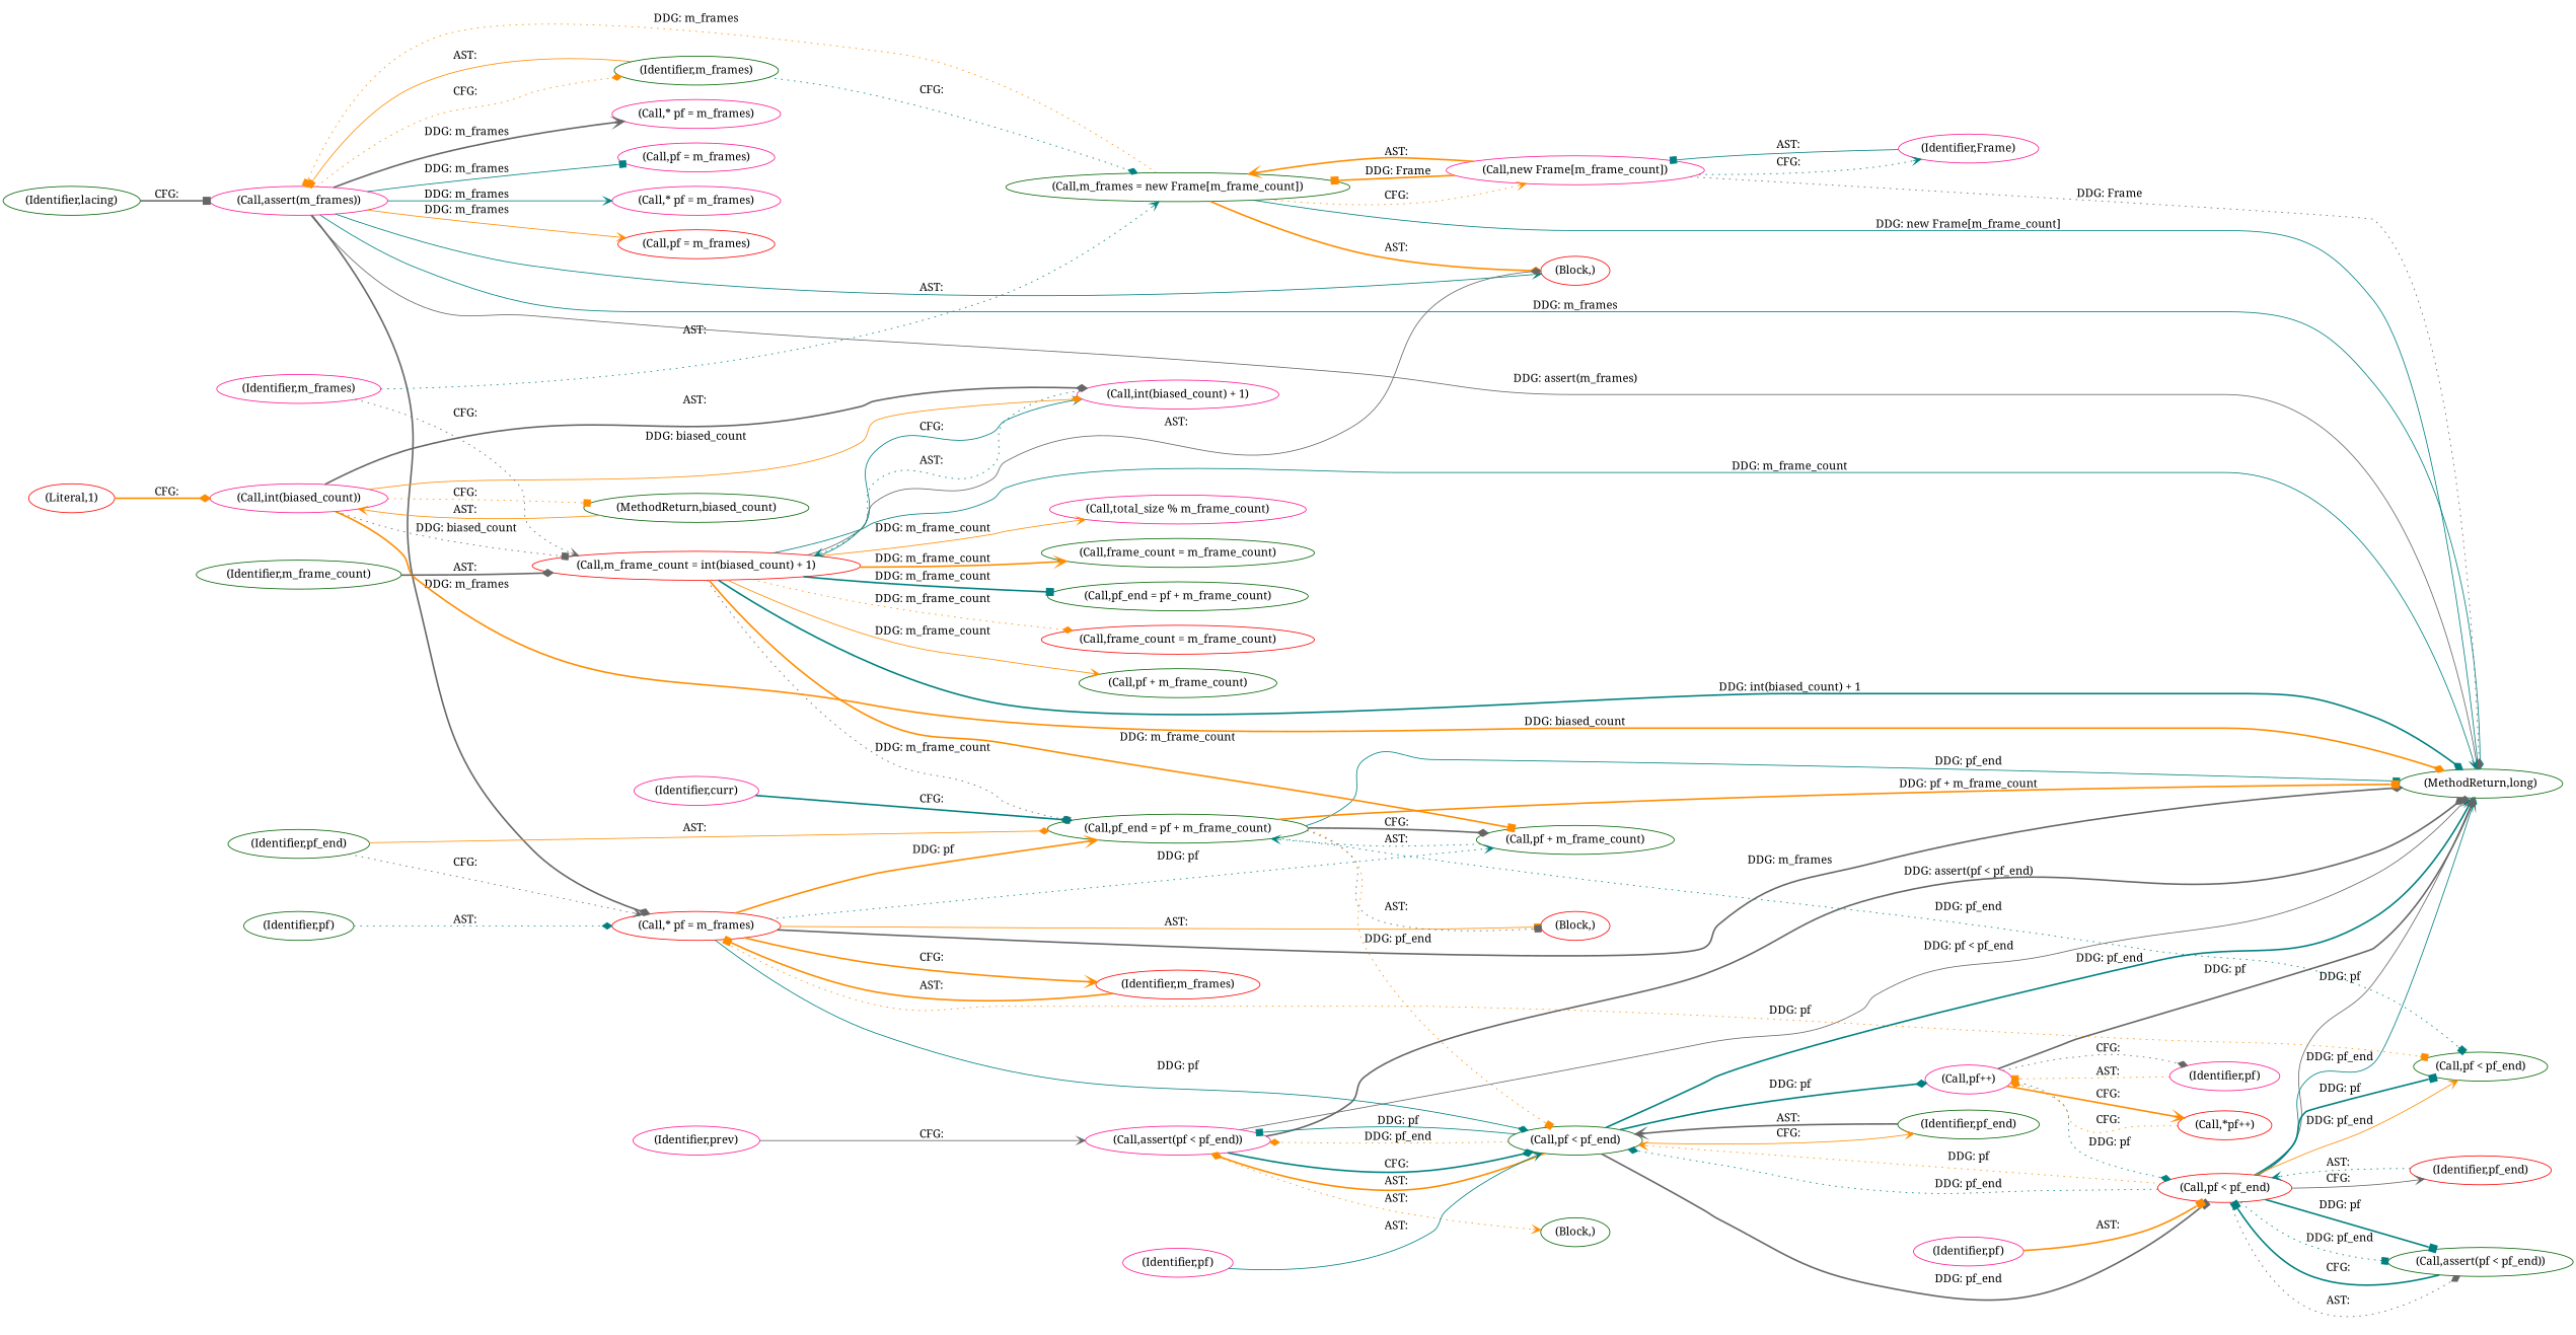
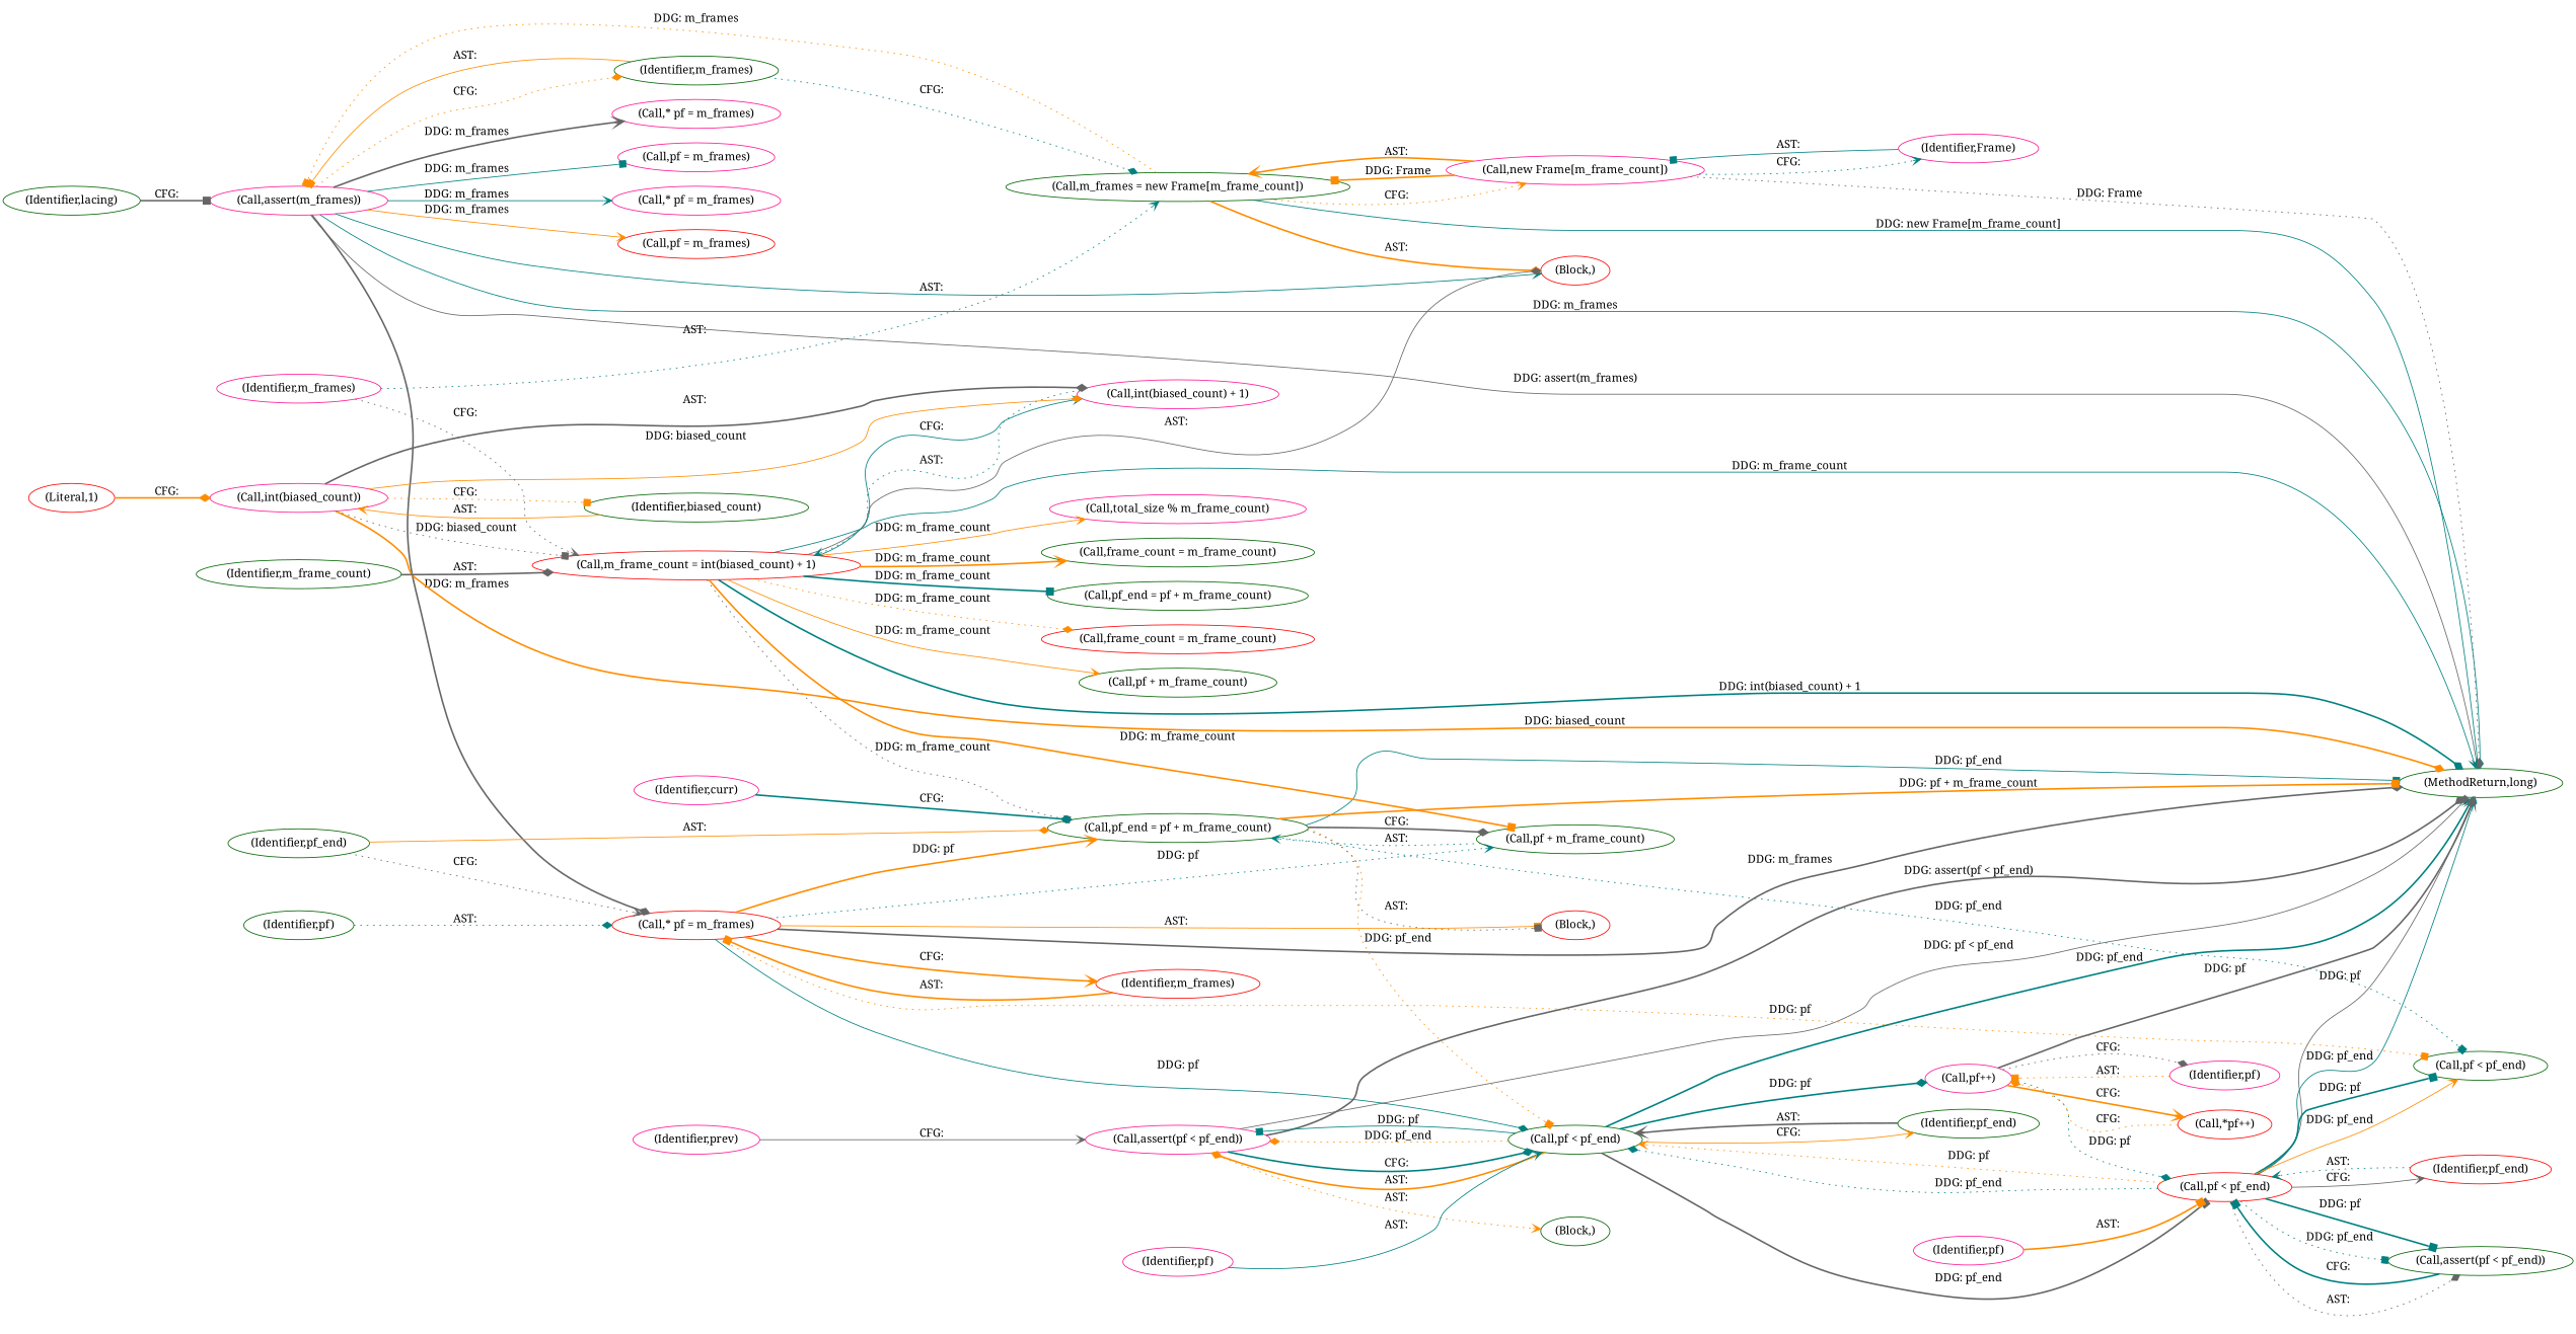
  digraph {
    fontname="Noto Serif"
    rankdir=LR
    node [color=darkgreen fontname="Noto Serif"]
    edge [arrowhead=vee color=darkorange fontname="Noto Serif" style=bold]
    n1 [color=deeppink label="(Call,assert(pf < pf_end))"]
    n2 [label="(Call,pf < pf_end)"]
    n3 [label="(MethodReturn,long)"]
    n4 [label="(Block,)"]
    n5 [color=red label="(Call,pf < pf_end)"]
    n6 [color=deeppink label="(Call,pf++)"]
    n7 [label="(Identifier,pf_end)"]
    n8 [label="(Call,pf < pf_end)"]
    n9 [color=red label="(Identifier,pf_end)"]
    n10 [label="(Call,assert(pf < pf_end))"]
    n11 [color=deeppink label="(Identifier,pf)"]
    n12 [color=red label="(Call,*pf++)"]
    n13 [color=red label="(Call,* pf = m_frames)"]
    n14 [label="(Call,pf_end = pf + m_frame_count)"]
    n15 [color=red label="(Identifier,m_frames)"]
    n16 [label="(Call,pf + m_frame_count)"]
    n17 [color=red label="(Block,)"]
    n18 [color=deeppink label="(Call,assert(m_frames))"]
    n19 [color=deeppink label="(Call,* pf = m_frames)"]
    n20 [color=deeppink label="(Call,pf = m_frames)"]
    n21 [color=deeppink label="(Call,* pf = m_frames)"]
    n22 [color=red label="(Call,pf = m_frames)"]
    n23 [color=red label="(Block,)"]
    n24 [label="(Identifier,m_frames)"]
    n25 [label="(Call,m_frames = new Frame[m_frame_count])"]
    n26 [color=deeppink label="(Call,new Frame[m_frame_count])"]
    n27 [color=deeppink label="(Identifier,Frame)"]
    n28 [color=red label="(Call,m_frame_count = int(biased_count) + 1)"]
    n29 [color=deeppink label="(Call,int(biased_count) + 1)"]
    n30 [color=deeppink label="(Call,total_size % m_frame_count)"]
    n31 [label="(Call,frame_count = m_frame_count)"]
    n32 [label="(Call,pf_end = pf + m_frame_count)"]
    n33 [color=red label="(Call,frame_count = m_frame_count)"]
    n34 [label="(Call,pf + m_frame_count)"]
    n35 [color=deeppink label="(Call,int(biased_count))"]
-   n36 [label="(MethodReturn,biased_count)"]
+   n36 [label="(Identifier,biased_count)"]
    n37 [label="(Identifier,lacing)"]
    n38 [label="(Identifier,pf)"]
    n39 [color=deeppink label="(Identifier,pf)"]
    n40 [label="(Identifier,m_frame_count)"]
    n41 [color=deeppink label="(Identifier,prev)"]
    n42 [color=deeppink label="(Identifier,pf)"]
    n43 [color=deeppink label="(Identifier,curr)"]
    n44 [color=deeppink label="(Identifier,m_frames)"]
    n45 [color=red label="(Literal,1)"]
    n46 [label="(Identifier,pf_end)"]
    n1 -> n2 [arrowhead=diamond color=teal label="CFG: "]
    n1 -> n3 [arrowhead=diamond color=gray40 label="DDG: assert(pf < pf_end)"]
    n1 -> n3 [arrowhead=box color=gray40 label="DDG: pf < pf_end" style=solid]
    n1 -> n4 [label="AST: " style=dotted]
    n2 -> n1 [arrowhead=diamond label="AST: "]
    n2 -> n1 [arrowhead=box color=teal label="DDG: pf" style=solid]
    n2 -> n1 [arrowhead=diamond label="DDG: pf_end" style=dotted]
    n2 -> n3 [color=teal label="DDG: pf_end"]
    n2 -> n5 [arrowhead=box color=gray40 label="DDG: pf_end"]
    n2 -> n6 [arrowhead=diamond color=teal label="DDG: pf"]
    n2 -> n7 [label="CFG: " style=solid]
    n5 -> n2 [label="DDG: pf" style=dotted]
    n5 -> n2 [arrowhead=diamond color=teal label="DDG: pf_end" style=dotted]
    n5 -> n3 [arrowhead=diamond color=gray40 label="DDG: pf" style=solid]
    n5 -> n3 [arrowhead=diamond color=teal label="DDG: pf_end" style=solid]
    n5 -> n8 [arrowhead=box color=teal label="DDG: pf"]
    n5 -> n8 [label="DDG: pf_end" style=solid]
    n5 -> n9 [color=gray40 label="CFG: " style=solid]
    n5 -> n10 [arrowhead=diamond color=gray40 label="AST: " style=dotted]
    n5 -> n10 [arrowhead=box color=teal label="DDG: pf"]
    n5 -> n10 [arrowhead=box color=teal label="DDG: pf_end" style=dotted]
    n6 -> n3 [color=gray40 label="DDG: pf"]
    n6 -> n5 [arrowhead=diamond color=teal label="DDG: pf" style=dotted]
    n6 -> n11 [arrowhead=diamond color=gray40 label="CFG: " style=dotted]
    n6 -> n12 [label="CFG: "]
    n7 -> n2 [color=gray40 label="AST: "]
    n9 -> n5 [color=teal label="AST: " style=dotted]
    n10 -> n5 [arrowhead=box color=teal label="CFG: "]
    n11 -> n6 [arrowhead=box label="AST: " style=dotted]
    n12 -> n6 [arrowhead=diamond label="CFG: " style=dotted]
    n13 -> n2 [arrowhead=diamond color=teal label="DDG: pf" style=solid]
    n13 -> n3 [arrowhead=diamond color=gray40 label="DDG: m_frames"]
    n13 -> n8 [arrowhead=box label="DDG: pf" style=dotted]
    n13 -> n14 [label="DDG: pf"]
    n13 -> n15 [label="CFG: "]
    n13 -> n16 [color=teal label="DDG: pf" style=dotted]
    n13 -> n17 [arrowhead=box label="AST: " style=solid]
    n14 -> n2 [arrowhead=box label="DDG: pf_end" style=dotted]
    n14 -> n3 [arrowhead=box color=teal label="DDG: pf_end" style=solid]
    n14 -> n3 [arrowhead=box label="DDG: pf + m_frame_count"]
    n14 -> n8 [arrowhead=box color=teal label="DDG: pf_end" style=dotted]
    n14 -> n16 [arrowhead=diamond color=gray40 label="CFG: "]
    n14 -> n17 [arrowhead=box color=gray40 label="AST: " style=dotted]
    n15 -> n13 [arrowhead=box label="AST: "]
    n16 -> n14 [color=teal label="AST: " style=dotted]
    n18 -> n3 [arrowhead=diamond color=teal label="DDG: m_frames" style=solid]
    n18 -> n3 [color=gray40 label="DDG: assert(m_frames)" style=solid]
    n18 -> n13 [arrowhead=diamond color=gray40 label="DDG: m_frames"]
    n18 -> n19 [color=gray40 label="DDG: m_frames"]
    n18 -> n20 [arrowhead=box color=teal label="DDG: m_frames" style=solid]
    n18 -> n21 [color=teal label="DDG: m_frames" style=solid]
    n18 -> n22 [label="DDG: m_frames" style=solid]
    n18 -> n23 [color=teal label="AST: " style=solid]
    n18 -> n24 [arrowhead=diamond label="CFG: " style=dotted]
    n24 -> n18 [arrowhead=box label="AST: " style=solid]
    n24 -> n25 [arrowhead=diamond color=teal label="CFG: " style=dotted]
    n25 -> n3 [arrowhead=diamond color=teal label="DDG: new Frame[m_frame_count]" style=solid]
    n25 -> n18 [arrowhead=box label="DDG: m_frames" style=dotted]
    n25 -> n23 [arrowhead=diamond label="AST: "]
    n25 -> n26 [label="CFG: " style=dotted]
    n26 -> n3 [arrowhead=diamond color=gray40 label="DDG: Frame" style=dotted]
    n26 -> n25 [label="AST: "]
    n26 -> n25 [arrowhead=box label="DDG: Frame"]
    n26 -> n27 [color=teal label="CFG: " style=dotted]
    n27 -> n26 [arrowhead=box color=teal label="AST: " style=solid]
    n28 -> n3 [arrowhead=diamond color=teal label="DDG: int(biased_count) + 1"]
    n28 -> n3 [color=teal label="DDG: m_frame_count" style=solid]
    n28 -> n14 [arrowhead=box color=gray40 label="DDG: m_frame_count" style=dotted]
    n28 -> n16 [arrowhead=box label="DDG: m_frame_count"]
    n28 -> n23 [arrowhead=diamond color=gray40 label="AST: " style=solid]
    n28 -> n29 [color=teal label="CFG: " style=solid]
    n28 -> n30 [label="DDG: m_frame_count" style=solid]
    n28 -> n31 [label="DDG: m_frame_count"]
    n28 -> n32 [arrowhead=box color=teal label="DDG: m_frame_count"]
    n28 -> n33 [arrowhead=diamond label="DDG: m_frame_count" style=dotted]
    n28 -> n34 [label="DDG: m_frame_count" style=solid]
    n29 -> n28 [color=teal label="AST: " style=dotted]
    n35 -> n3 [arrowhead=diamond label="DDG: biased_count"]
    n35 -> n28 [arrowhead=box color=gray40 label="DDG: biased_count" style=dotted]
    n35 -> n29 [arrowhead=diamond color=gray40 label="AST: "]
    n35 -> n29 [arrowhead=diamond label="DDG: biased_count" style=solid]
    n35 -> n36 [arrowhead=box label="CFG: " style=dotted]
    n36 -> n35 [label="AST: " style=solid]
    n37 -> n18 [arrowhead=box color=gray40 label="CFG: "]
    n38 -> n13 [arrowhead=diamond color=teal label="AST: " style=dotted]
    n39 -> n5 [arrowhead=box label="AST: "]
    n40 -> n28 [arrowhead=diamond color=gray40 label="AST: "]
    n41 -> n1 [color=gray40 label="CFG: " style=solid]
    n42 -> n2 [color=teal label="AST: " style=solid]
    n43 -> n14 [arrowhead=diamond color=teal label="CFG: "]
    n44 -> n25 [color=teal label="AST: " style=dotted]
    n44 -> n28 [color=gray40 label="CFG: " style=dotted]
    n45 -> n35 [arrowhead=diamond label="CFG: "]
    n46 -> n13 [color=gray40 label="CFG: " style=dotted]
    n46 -> n14 [arrowhead=diamond label="AST: " style=solid]
  }
